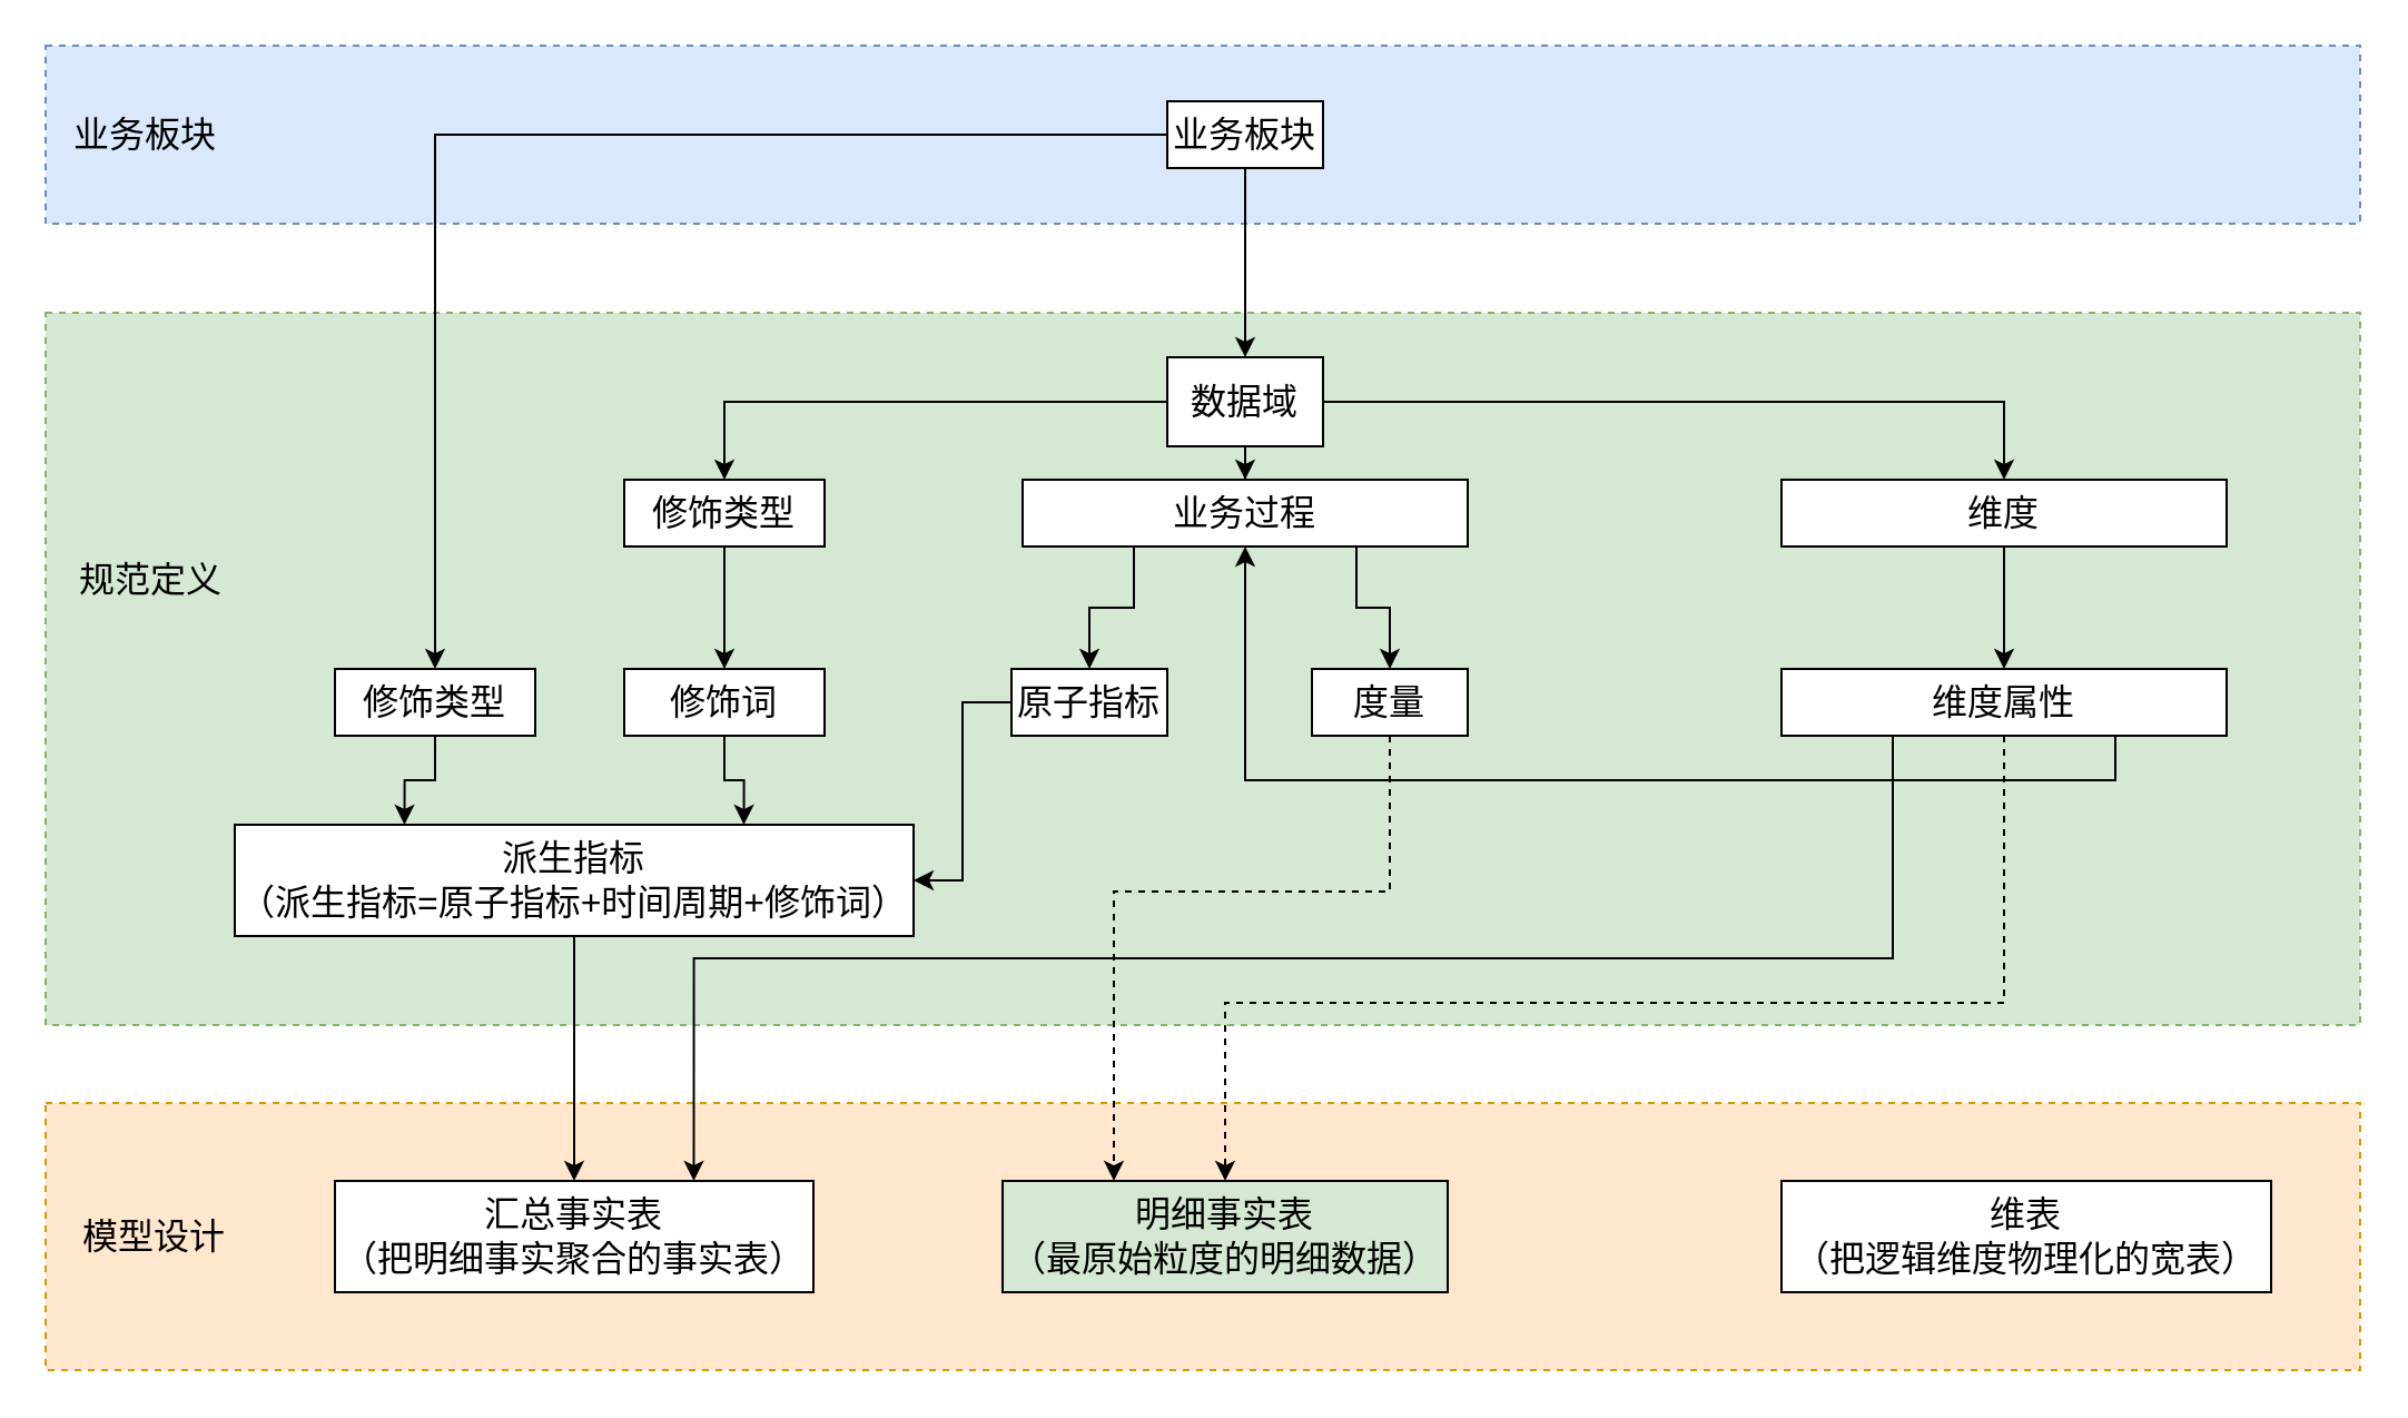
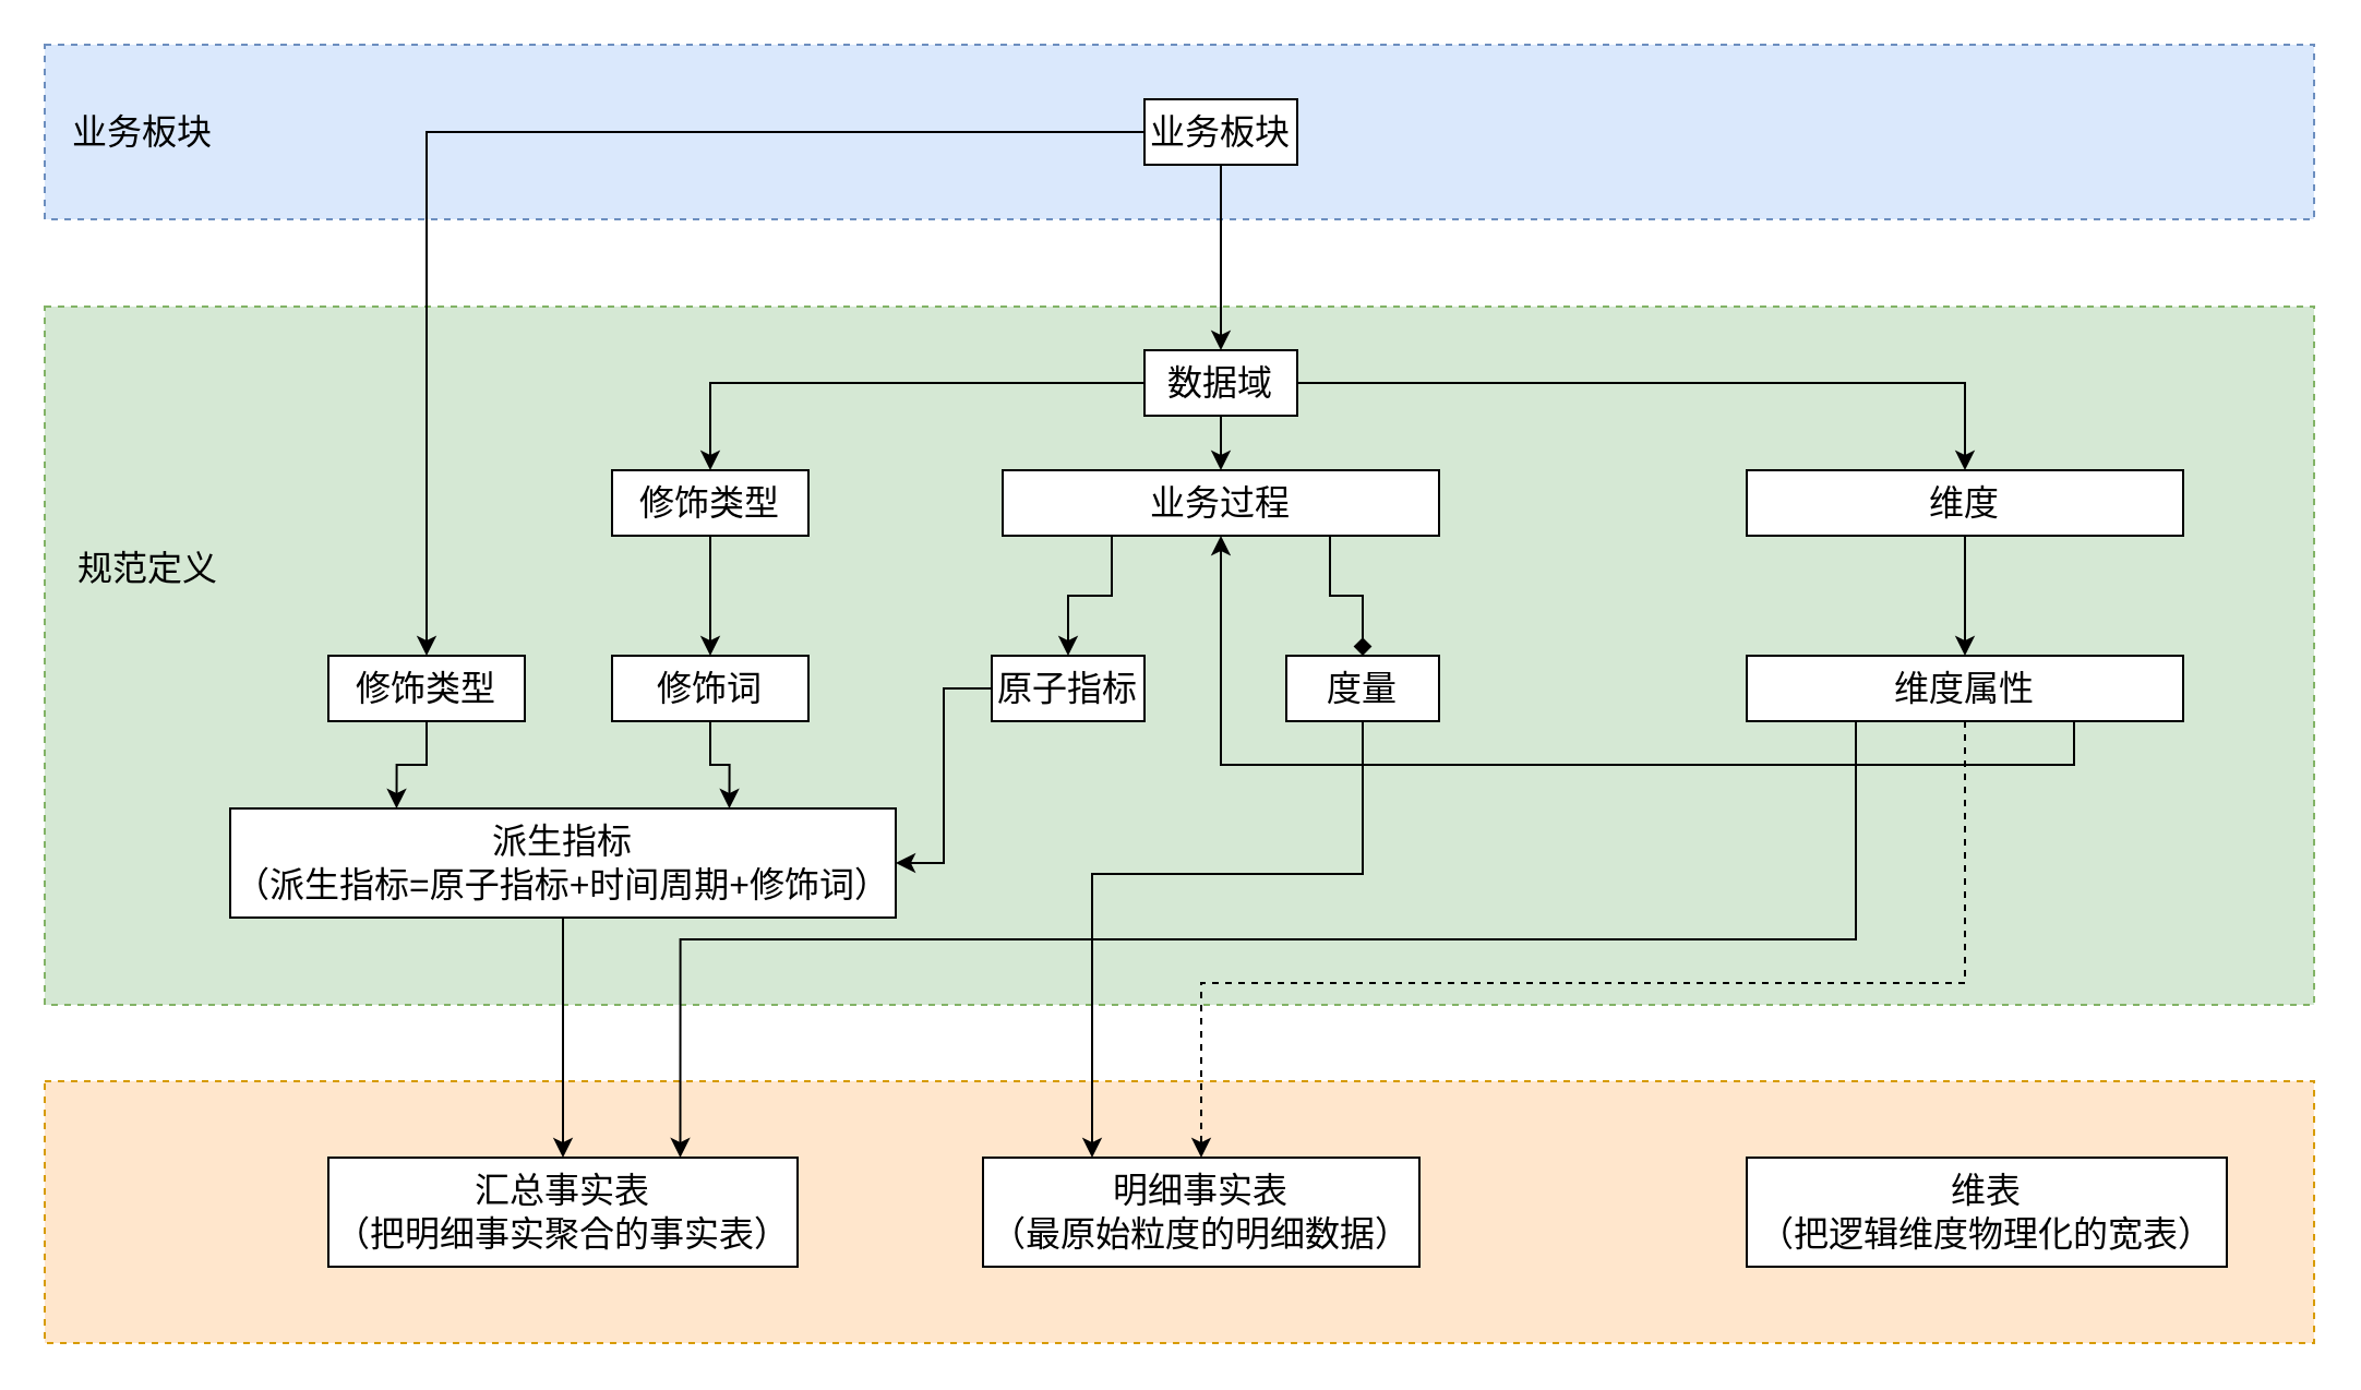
  <mxCell id="0" />
  <mxCell id="1" parent="0" />
  <mxCell id="2" value="" style="rounded=0;whiteSpace=wrap;html=1;dashed=1;fillColor=#d5e8d4;strokeColor=#82b366;" vertex="1" parent="1"><mxGeometry x="20" y="140" width="1040" height="320" as="geometry" /></mxCell>
  <mxCell id="3" value="" style="rounded=0;whiteSpace=wrap;html=1;dashed=1;fillColor=#dae8fc;strokeColor=#6c8ebf;" vertex="1" parent="1"><mxGeometry x="20" y="20" width="1040" height="80" as="geometry" /></mxCell>
  <mxCell id="4" value="&lt;font style=&quot;font-size: 16px;&quot;&gt;业务板块&lt;/font&gt;" style="text;html=1;align=center;verticalAlign=middle;whiteSpace=wrap;rounded=0;" vertex="1" parent="1"><mxGeometry x="30" y="45" width="70" height="30" as="geometry" /></mxCell>
  <mxCell id="5" style="edgeStyle=orthogonalEdgeStyle;rounded=0;orthogonalLoop=1;jettySize=auto;html=1;entryX=0.5;entryY=0;entryDx=0;entryDy=0;" edge="1" parent="1" source="7" target="32"><mxGeometry relative="1" as="geometry" /></mxCell>
  <mxCell id="6" value="" style="edgeStyle=orthogonalEdgeStyle;rounded=0;orthogonalLoop=1;jettySize=auto;html=1;" edge="1" parent="1" source="7" target="14"><mxGeometry relative="1" as="geometry" /></mxCell>
  <mxCell id="7" value="&lt;font style=&quot;font-size: 16px;&quot;&gt;业务板块&lt;/font&gt;" style="rounded=0;whiteSpace=wrap;html=1;" vertex="1" parent="1"><mxGeometry x="524" y="45" width="70" height="30" as="geometry" /></mxCell>
  <mxCell id="8" value="&lt;font style=&quot;font-size: 16px;&quot;&gt;规范定义&lt;/font&gt;" style="text;html=1;align=center;verticalAlign=middle;whiteSpace=wrap;rounded=0;" vertex="1" parent="1"><mxGeometry x="30" y="245" width="75" height="30" as="geometry" /></mxCell>
  <mxCell id="9" value="" style="rounded=0;whiteSpace=wrap;html=1;dashed=1;fillColor=#ffe6cc;strokeColor=#d79b00;" vertex="1" parent="1"><mxGeometry x="20" y="495" width="1040" height="120" as="geometry" /></mxCell>
- <mxCell id="10" value="&lt;font style=&quot;font-size: 16px;&quot;&gt;模型设计&lt;/font&gt;" style="text;html=1;align=center;verticalAlign=middle;whiteSpace=wrap;rounded=0;" vertex="1" parent="1"><mxGeometry x="33" y="540" width="72" height="30" as="geometry" /></mxCell>
  <mxCell id="11" style="edgeStyle=orthogonalEdgeStyle;rounded=0;orthogonalLoop=1;jettySize=auto;html=1;entryX=0.5;entryY=0;entryDx=0;entryDy=0;" edge="1" parent="1" source="14" target="30"><mxGeometry relative="1" as="geometry" /></mxCell>
  <mxCell id="12" style="edgeStyle=orthogonalEdgeStyle;rounded=0;orthogonalLoop=1;jettySize=auto;html=1;" edge="1" parent="1" source="14" target="25"><mxGeometry relative="1" as="geometry" /></mxCell>
  <mxCell id="13" style="edgeStyle=orthogonalEdgeStyle;rounded=0;orthogonalLoop=1;jettySize=auto;html=1;entryX=0.5;entryY=0;entryDx=0;entryDy=0;" edge="1" parent="1" source="14" target="17"><mxGeometry relative="1" as="geometry" /></mxCell>
- <mxCell id="14" value="&lt;font style=&quot;font-size: 16px;&quot;&gt;数据域&lt;/font&gt;" style="rounded=0;whiteSpace=wrap;html=1;" vertex="1" parent="1"><mxGeometry x="524" y="160" width="70" height="40" as="geometry" /></mxCell>
+ <mxCell id="14" value="&lt;font style=&quot;font-size: 16px;&quot;&gt;数据域&lt;/font&gt;" style="rounded=0;whiteSpace=wrap;html=1;" vertex="1" parent="1"><mxGeometry x="524" y="160" width="70" height="30" as="geometry" /></mxCell>
  <mxCell id="15" style="edgeStyle=orthogonalEdgeStyle;rounded=0;orthogonalLoop=1;jettySize=auto;html=1;exitX=0.25;exitY=1;exitDx=0;exitDy=0;entryX=0.5;entryY=0;entryDx=0;entryDy=0;" edge="1" parent="1" source="17" target="21"><mxGeometry relative="1" as="geometry" /></mxCell>
- <mxCell id="16" style="edgeStyle=orthogonalEdgeStyle;rounded=0;orthogonalLoop=1;jettySize=auto;html=1;exitX=0.75;exitY=1;exitDx=0;exitDy=0;entryX=0.5;entryY=0;entryDx=0;entryDy=0;" edge="1" parent="1" source="17" target="19"><mxGeometry relative="1" as="geometry" /></mxCell>
+ <mxCell id="16" style="edgeStyle=orthogonalEdgeStyle;rounded=0;orthogonalLoop=1;jettySize=auto;html=1;exitX=0.75;exitY=1;exitDx=0;exitDy=0;entryX=0.5;entryY=0;entryDx=0;entryDy=0;endArrow=diamond;" edge="1" parent="1" source="17" target="19"><mxGeometry relative="1" as="geometry" /></mxCell>
  <mxCell id="17" value="&lt;font style=&quot;font-size: 16px;&quot;&gt;业务过程&lt;/font&gt;" style="rounded=0;whiteSpace=wrap;html=1;" vertex="1" parent="1"><mxGeometry x="459" y="215" width="200" height="30" as="geometry" /></mxCell>
- <mxCell id="18" style="edgeStyle=orthogonalEdgeStyle;rounded=0;orthogonalLoop=1;jettySize=auto;html=1;entryX=0.25;entryY=0;entryDx=0;entryDy=0;dashed=1;" edge="1" parent="1" source="19" target="36"><mxGeometry relative="1" as="geometry"><Array as="points"><mxPoint x="624" y="400" /><mxPoint x="500" y="400" /></Array></mxGeometry></mxCell>
+ <mxCell id="18" style="edgeStyle=orthogonalEdgeStyle;rounded=0;orthogonalLoop=1;jettySize=auto;html=1;entryX=0.25;entryY=0;entryDx=0;entryDy=0;" edge="1" parent="1" source="19" target="36"><mxGeometry relative="1" as="geometry"><Array as="points"><mxPoint x="624" y="400" /><mxPoint x="500" y="400" /></Array></mxGeometry></mxCell>
  <mxCell id="19" value="&lt;font style=&quot;font-size: 16px;&quot;&gt;度量&lt;/font&gt;" style="rounded=0;whiteSpace=wrap;html=1;" vertex="1" parent="1"><mxGeometry x="589" y="300" width="70" height="30" as="geometry" /></mxCell>
  <mxCell id="20" style="edgeStyle=orthogonalEdgeStyle;rounded=0;orthogonalLoop=1;jettySize=auto;html=1;entryX=1;entryY=0.5;entryDx=0;entryDy=0;" edge="1" parent="1" source="21" target="23"><mxGeometry relative="1" as="geometry" /></mxCell>
  <mxCell id="21" value="&lt;font style=&quot;font-size: 16px;&quot;&gt;原子指标&lt;/font&gt;" style="rounded=0;whiteSpace=wrap;html=1;" vertex="1" parent="1"><mxGeometry x="454" y="300" width="70" height="30" as="geometry" /></mxCell>
  <mxCell id="22" style="edgeStyle=orthogonalEdgeStyle;rounded=0;orthogonalLoop=1;jettySize=auto;html=1;entryX=0.5;entryY=0;entryDx=0;entryDy=0;" edge="1" parent="1" source="23" target="35"><mxGeometry relative="1" as="geometry" /></mxCell>
  <mxCell id="23" value="&lt;font style=&quot;font-size: 16px;&quot;&gt;派生指标&lt;/font&gt;&lt;div&gt;&lt;font style=&quot;font-size: 16px;&quot;&gt;（派生指标=原子指标+时间周期+修饰词）&lt;/font&gt;&lt;/div&gt;" style="rounded=0;whiteSpace=wrap;html=1;" vertex="1" parent="1"><mxGeometry x="105" y="370" width="305" height="50" as="geometry" /></mxCell>
  <mxCell id="24" value="" style="edgeStyle=orthogonalEdgeStyle;rounded=0;orthogonalLoop=1;jettySize=auto;html=1;" edge="1" parent="1" source="25" target="28"><mxGeometry relative="1" as="geometry" /></mxCell>
  <mxCell id="25" value="&lt;font style=&quot;font-size: 16px;&quot;&gt;维度&lt;/font&gt;" style="rounded=0;whiteSpace=wrap;html=1;" vertex="1" parent="1"><mxGeometry x="800" y="215" width="200" height="30" as="geometry" /></mxCell>
  <mxCell id="26" style="edgeStyle=orthogonalEdgeStyle;rounded=0;orthogonalLoop=1;jettySize=auto;html=1;exitX=0.25;exitY=1;exitDx=0;exitDy=0;entryX=0.75;entryY=0;entryDx=0;entryDy=0;" edge="1" parent="1" source="28" target="35"><mxGeometry relative="1" as="geometry" /></mxCell>
  <mxCell id="27" style="edgeStyle=orthogonalEdgeStyle;rounded=0;orthogonalLoop=1;jettySize=auto;html=1;entryX=0.5;entryY=0;entryDx=0;entryDy=0;dashed=1;" edge="1" parent="1" source="28" target="36"><mxGeometry relative="1" as="geometry"><Array as="points"><mxPoint x="900" y="450" /><mxPoint x="550" y="450" /></Array></mxGeometry></mxCell>
  <mxCell id="28" value="&lt;font style=&quot;font-size: 16px;&quot;&gt;维度属性&lt;/font&gt;" style="rounded=0;whiteSpace=wrap;html=1;" vertex="1" parent="1"><mxGeometry x="800" y="300" width="200" height="30" as="geometry" /></mxCell>
  <mxCell id="29" value="" style="edgeStyle=orthogonalEdgeStyle;rounded=0;orthogonalLoop=1;jettySize=auto;html=1;" edge="1" parent="1" source="30" target="34"><mxGeometry relative="1" as="geometry" /></mxCell>
  <mxCell id="30" value="&lt;font style=&quot;font-size: 16px;&quot;&gt;修饰类型&lt;/font&gt;" style="rounded=0;whiteSpace=wrap;html=1;" vertex="1" parent="1"><mxGeometry x="280" y="215" width="90" height="30" as="geometry" /></mxCell>
  <mxCell id="31" style="edgeStyle=orthogonalEdgeStyle;rounded=0;orthogonalLoop=1;jettySize=auto;html=1;entryX=0.25;entryY=0;entryDx=0;entryDy=0;" edge="1" parent="1" source="32" target="23"><mxGeometry relative="1" as="geometry" /></mxCell>
  <mxCell id="32" value="&lt;font style=&quot;font-size: 16px;&quot;&gt;修饰类型&lt;/font&gt;" style="rounded=0;whiteSpace=wrap;html=1;" vertex="1" parent="1"><mxGeometry x="150" y="300" width="90" height="30" as="geometry" /></mxCell>
  <mxCell id="33" style="edgeStyle=orthogonalEdgeStyle;rounded=0;orthogonalLoop=1;jettySize=auto;html=1;entryX=0.75;entryY=0;entryDx=0;entryDy=0;" edge="1" parent="1" source="34" target="23"><mxGeometry relative="1" as="geometry" /></mxCell>
  <mxCell id="34" value="&lt;font style=&quot;font-size: 16px;&quot;&gt;修饰词&lt;/font&gt;" style="rounded=0;whiteSpace=wrap;html=1;" vertex="1" parent="1"><mxGeometry x="280" y="300" width="90" height="30" as="geometry" /></mxCell>
  <mxCell id="35" value="&lt;span style=&quot;font-size: 16px;&quot;&gt;汇总事实表&lt;/span&gt;&lt;br&gt;&lt;div&gt;&lt;font style=&quot;font-size: 16px;&quot;&gt;（把明细事实聚合的事实表）&lt;/font&gt;&lt;/div&gt;" style="rounded=0;whiteSpace=wrap;html=1;" vertex="1" parent="1"><mxGeometry x="150" y="530" width="215" height="50" as="geometry" /></mxCell>
- <mxCell id="36" value="&lt;span style=&quot;font-size: 16px;&quot;&gt;明细事实表&lt;/span&gt;&lt;br&gt;&lt;div&gt;&lt;font style=&quot;font-size: 16px;&quot;&gt;（最原始粒度的明细数据）&lt;/font&gt;&lt;/div&gt;" style="rounded=0;whiteSpace=wrap;html=1;fillColor=#d5e8d4;" vertex="1" parent="1"><mxGeometry x="450" y="530" width="200" height="50" as="geometry" /></mxCell>
+ <mxCell id="36" value="&lt;span style=&quot;font-size: 16px;&quot;&gt;明细事实表&lt;/span&gt;&lt;br&gt;&lt;div&gt;&lt;font style=&quot;font-size: 16px;&quot;&gt;（最原始粒度的明细数据）&lt;/font&gt;&lt;/div&gt;" style="rounded=0;whiteSpace=wrap;html=1;" vertex="1" parent="1"><mxGeometry x="450" y="530" width="200" height="50" as="geometry" /></mxCell>
  <mxCell id="37" value="&lt;span style=&quot;font-size: 16px;&quot;&gt;维表&lt;/span&gt;&lt;br&gt;&lt;div&gt;&lt;font style=&quot;font-size: 16px;&quot;&gt;（把逻辑维度物理化的宽表）&lt;/font&gt;&lt;/div&gt;" style="rounded=0;whiteSpace=wrap;html=1;" vertex="1" parent="1"><mxGeometry x="800" y="530" width="220" height="50" as="geometry" /></mxCell>
  <mxCell id="38" style="edgeStyle=orthogonalEdgeStyle;rounded=0;orthogonalLoop=1;jettySize=auto;html=1;exitX=0.75;exitY=1;exitDx=0;exitDy=0;" edge="1" parent="1" source="28" target="17"><mxGeometry relative="1" as="geometry" /></mxCell>
